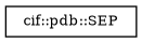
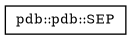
  digraph {
    rankdir=TB
    fontname="DejaVu Serif"
-   n1 [color=black fillcolor=white fontname="DejaVu Serif" fontsize=10 height=0.2 label="cif::pdb::SEP" shape=record style=filled width=0.4]
+   n1 [color=black fillcolor=white fontname="DejaVu Serif" fontsize=10 height=0.2 label="pdb::pdb::SEP" shape=record style=filled width=0.4]
  }
